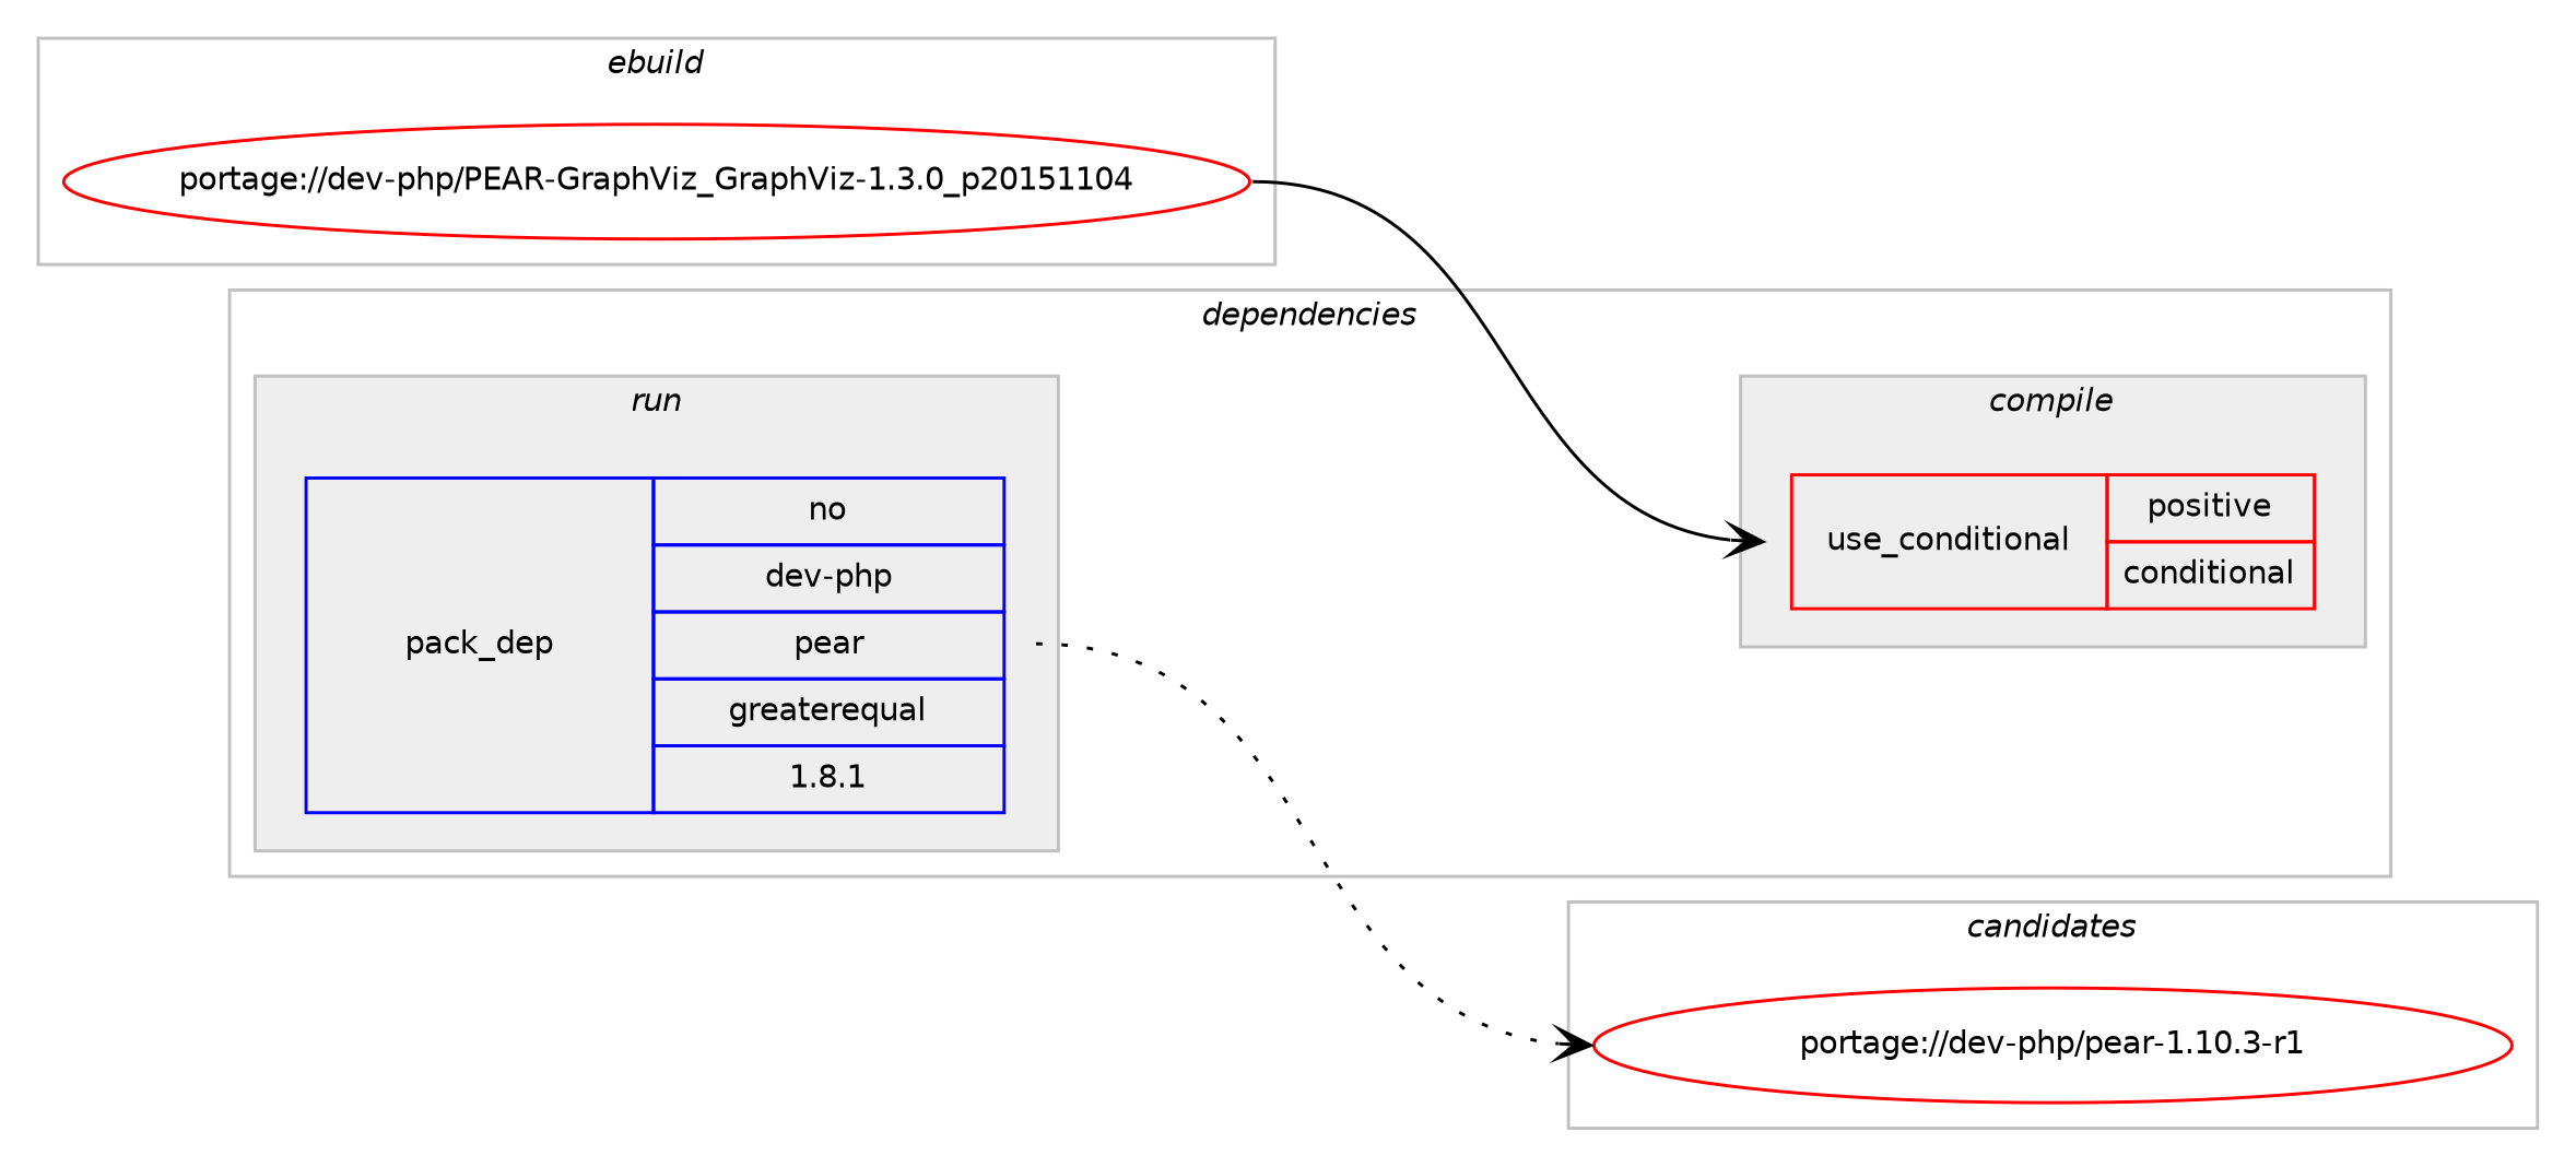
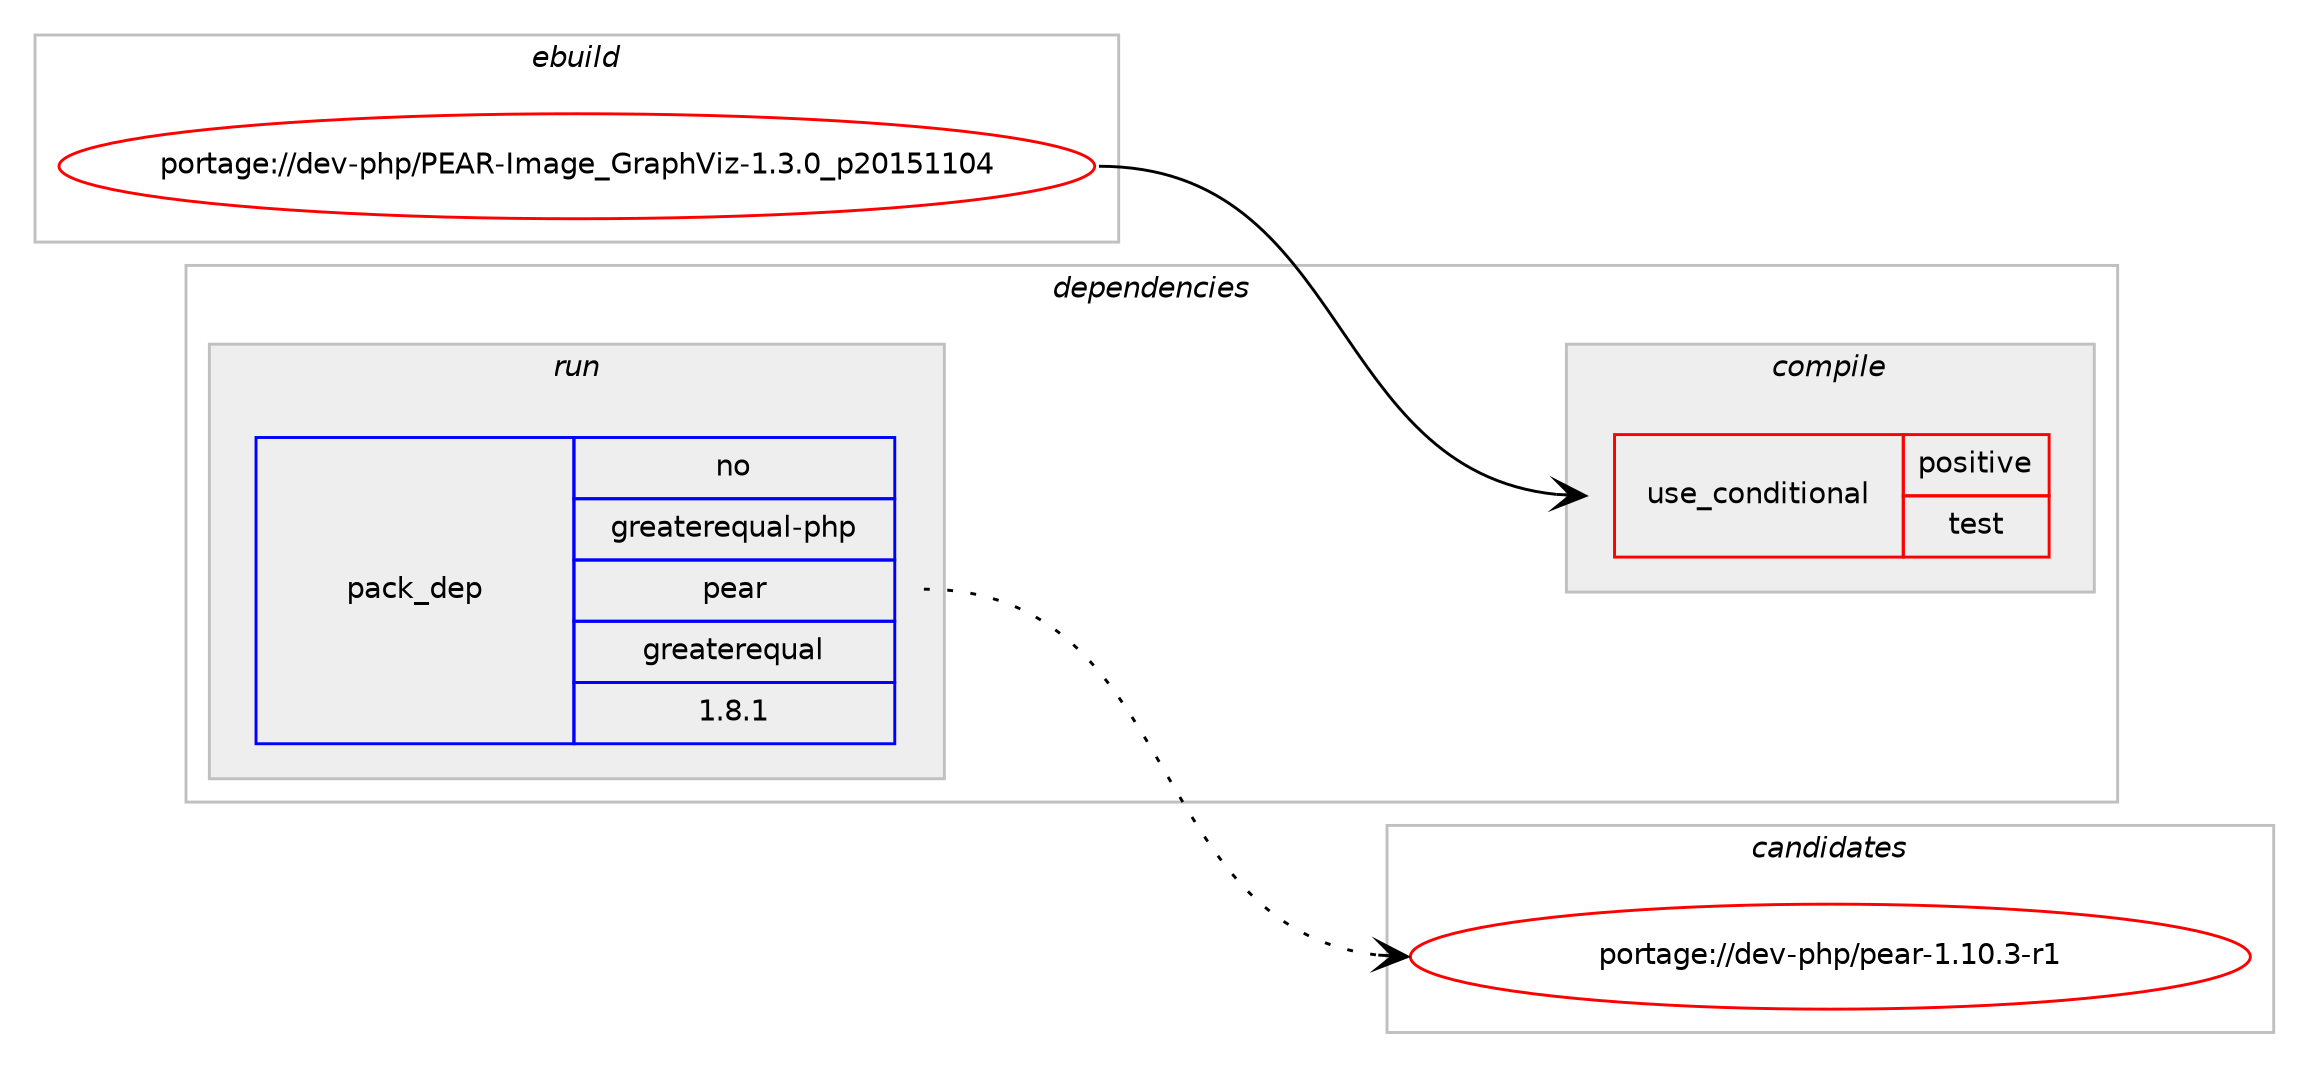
  digraph {
    compound=true
    concentrate=true
    fontname=Helvetica
    fontsize=10
    newrank=true
    rankdir=LR
    ranksep=1.5
    node [color=red fontname=Helvetica fontsize=10]
    edge [arrowhead=vee headport=w tailport=e]
-   n1 [label="portage://dev-php/PEAR-GraphViz_GraphViz-1.3.0_p20151104" width=4]
-   n2 [label=<<TABLE BORDER="0" CELLBORDER="1" CELLSPACING="0" CELLPADDING="4"><TR><TD ROWSPAN="3" CELLPADDING="10">use_conditional</TD></TR><TR><TD>positive</TD></TR><TR><TD>conditional</TD></TR></TABLE>> shape=none]
-   n3 [color=blue label=<<TABLE BORDER="0" CELLBORDER="1" CELLSPACING="0" CELLPADDING="4" WIDTH="220"><TR><TD ROWSPAN="6" CELLPADDING="30">pack_dep</TD></TR><TR><TD WIDTH="110">no</TD></TR><TR><TD>dev-php</TD></TR><TR><TD>pear</TD></TR><TR><TD>greaterequal</TD></TR><TR><TD>1.8.1</TD></TR></TABLE>> shape=none]
+   n1 [label="portage://dev-php/PEAR-Image_GraphViz-1.3.0_p20151104" width=4]
+   n2 [label=<<TABLE BORDER="0" CELLBORDER="1" CELLSPACING="0" CELLPADDING="4"><TR><TD ROWSPAN="3" CELLPADDING="10">use_conditional</TD></TR><TR><TD>positive</TD></TR><TR><TD>test</TD></TR></TABLE>> shape=none]
+   n3 [color=blue label=<<TABLE BORDER="0" CELLBORDER="1" CELLSPACING="0" CELLPADDING="4" WIDTH="220"><TR><TD ROWSPAN="6" CELLPADDING="30">pack_dep</TD></TR><TR><TD WIDTH="110">no</TD></TR><TR><TD>greaterequal-php</TD></TR><TR><TD>pear</TD></TR><TR><TD>greaterequal</TD></TR><TR><TD>1.8.1</TD></TR></TABLE>> shape=none]
    n4 [label="portage://dev-php/pear-1.10.3-r1" width=4]
    subgraph cluster_1 {
      color=gray
      label=<<i>ebuild</i>>
      rank=same
      n1
    }
    subgraph cluster_2 {
      color=gray
      label=<<i>dependencies</i>>
      subgraph cluster_3 {
        color=gray
        fillcolor="#eeeeee"
        label=<<i>compile</i>>
        style=filled
        subgraph sub_4 {
          color=gray
          fillcolor="#eeeeee"
          label=<<i>compile</i>>
          style=filled
          n2
        }
      }
      subgraph cluster_5 {
        color=gray
        fillcolor="#eeeeee"
        label=<<i>compile and run</i>>
        style=filled
      }
      subgraph cluster_6 {
        color=gray
        fillcolor="#eeeeee"
        label=<<i>run</i>>
        style=filled
        subgraph sub_7 {
          color=gray
          fillcolor="#eeeeee"
          label=<<i>run</i>>
          style=filled
          n3
        }
      }
    }
    subgraph cluster_8 {
      color=gray
      label=<<i>candidates</i>>
      rank=same
      subgraph sub_9 {
        color=black
        label=<<i>candidates</i>>
        nodesep=1
        rank=same
        n4
      }
    }
    n1 -> n2 [style=solid weight=20]
    n3 -> n4 [style=dotted weight=100]
  }
